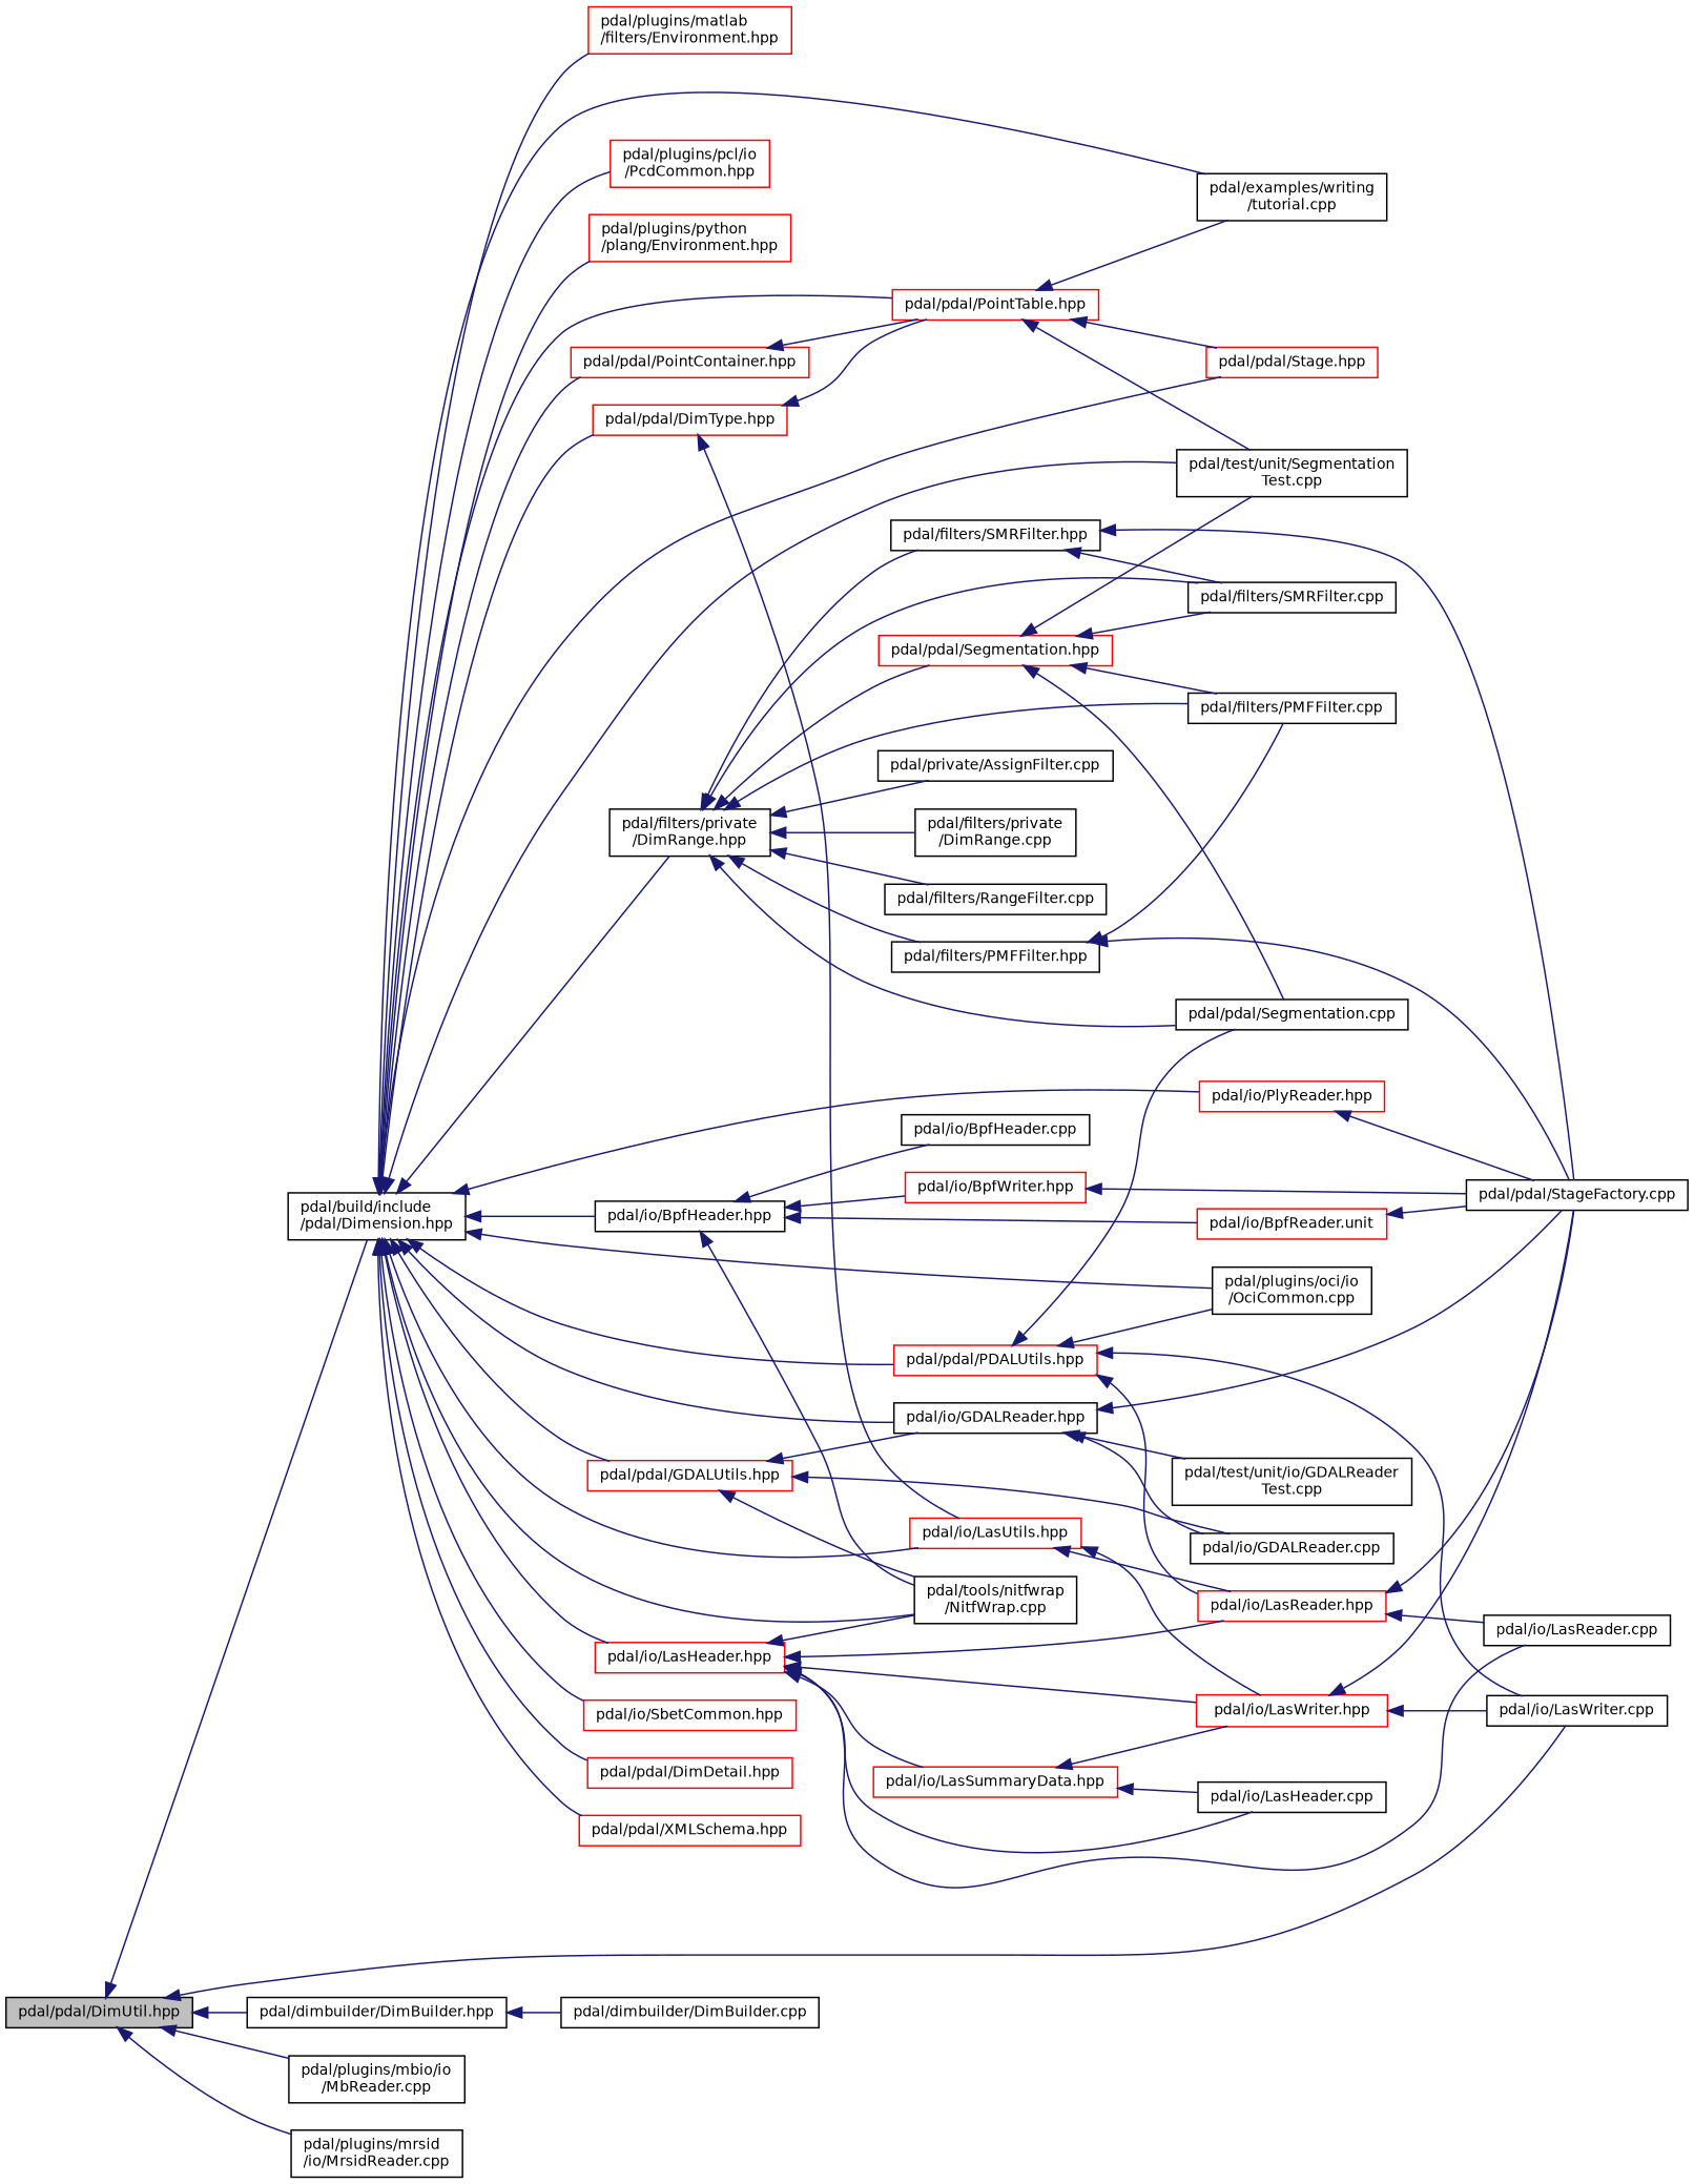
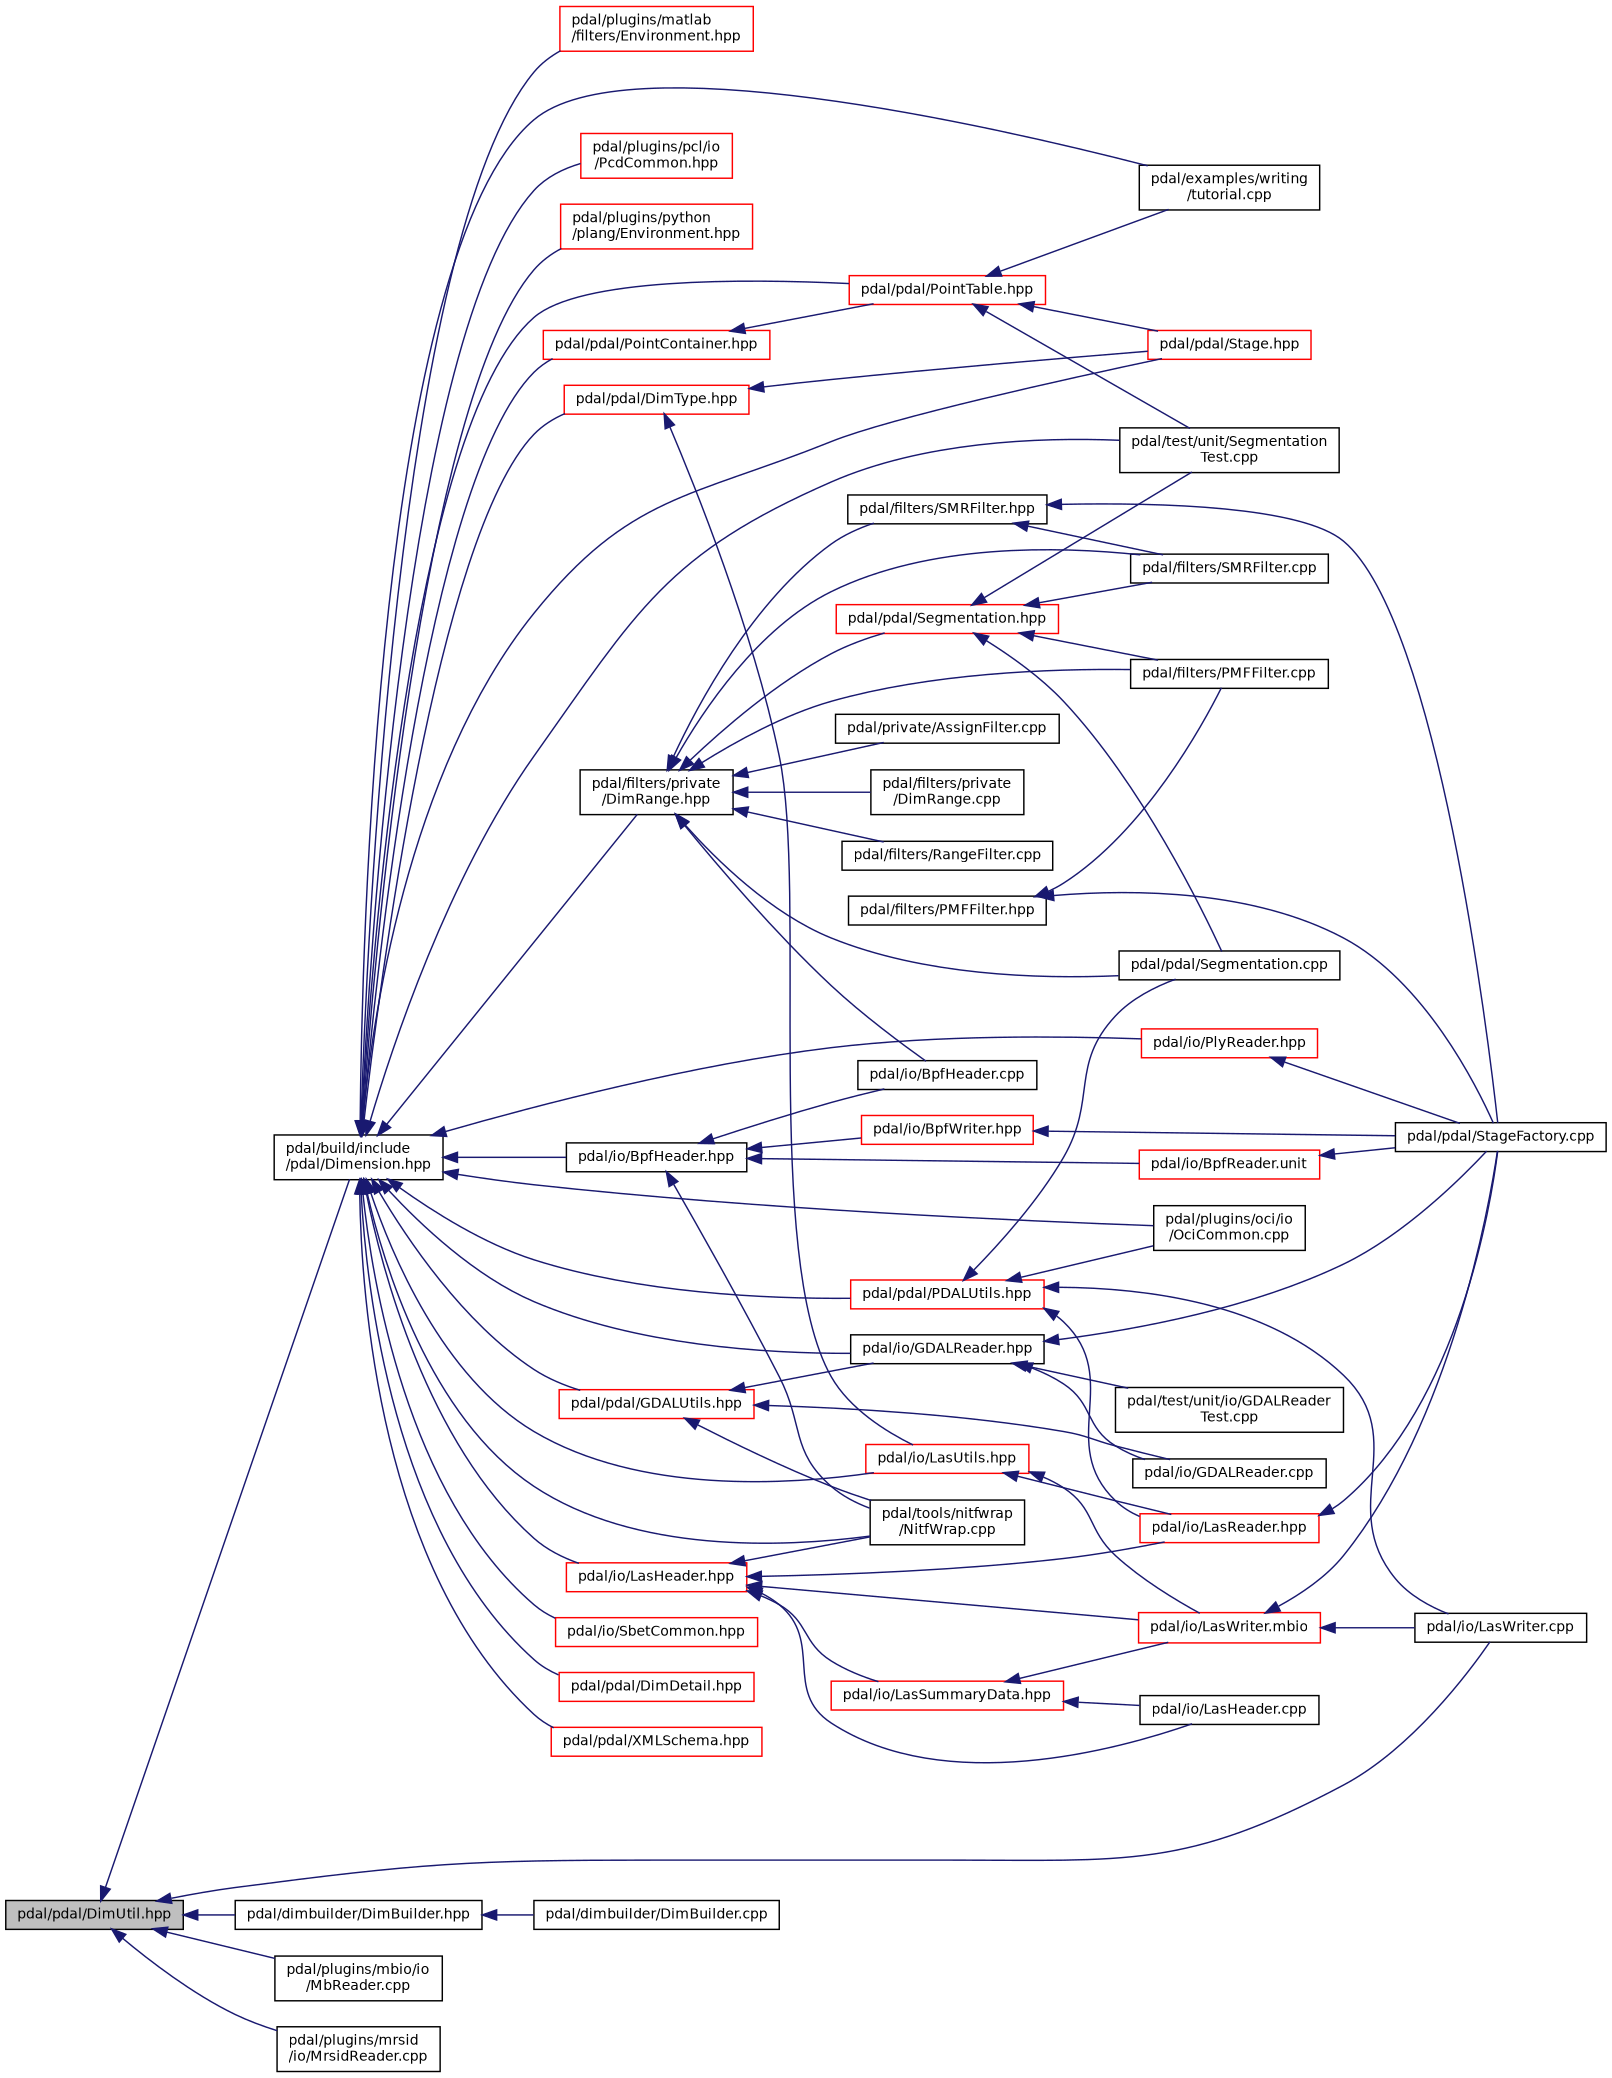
  digraph {
    rankdir=LR
    node [color=black fillcolor=white fontname=Helvetica fontsize=10 shape=record style=filled]
    edge [color=midnightblue dir=back fontname=Helvetica fontsize=10 labelfontname=Helvetica labelfontsize=10 style=solid]
    n1 [fillcolor=grey75 fontcolor=black height=0.2 label="pdal/pdal/DimUtil.hpp" width=0.4]
    n2 [height=0.2 label="pdal/build/include\l/pdal/Dimension.hpp" width=0.4]
    n3 [height=0.2 label="pdal/io/LasWriter.cpp" width=0.4]
    n4 [height=0.2 label="pdal/dimbuilder/DimBuilder.hpp" width=0.4]
    n5 [height=0.2 label="pdal/plugins/mbio/io\l/MbReader.cpp" width=0.4]
    n6 [height=0.2 label="pdal/plugins/mrsid\l/io/MrsidReader.cpp" width=0.4]
    n7 [height=0.2 label="pdal/examples/writing\l/tutorial.cpp" width=0.4]
    n8 [height=0.2 label="pdal/filters/private\l/DimRange.hpp" width=0.4]
    n9 [height=0.2 label="pdal/test/unit/Segmentation\lTest.cpp" width=0.4]
    n10 [height=0.2 label="pdal/io/BpfHeader.hpp" width=0.4]
    n11 [height=0.2 label="pdal/tools/nitfwrap\l/NitfWrap.cpp" width=0.4]
    n12 [height=0.2 label="pdal/io/GDALReader.hpp" width=0.4]
    n13 [color=red height=0.2 label="pdal/io/LasHeader.hpp" width=0.4]
    n14 [color=red height=0.2 label="pdal/io/LasUtils.hpp" width=0.4]
    n15 [color=red height=0.2 label="pdal/io/PlyReader.hpp" width=0.4]
    n16 [color=red height=0.2 label="pdal/io/SbetCommon.hpp" width=0.4]
    n17 [color=red height=0.2 label="pdal/pdal/DimDetail.hpp" width=0.4]
    n18 [color=red height=0.2 label="pdal/pdal/DimType.hpp" width=0.4]
    n19 [color=red height=0.2 label="pdal/pdal/Stage.hpp" width=0.4]
    n20 [color=red height=0.2 label="pdal/pdal/GDALUtils.hpp" width=0.4]
    n21 [color=red height=0.2 label="pdal/pdal/PDALUtils.hpp" width=0.4]
    n22 [height=0.2 label="pdal/plugins/oci/io\l/OciCommon.cpp" width=0.4]
    n23 [color=red height=0.2 label="pdal/pdal/PointContainer.hpp" width=0.4]
    n24 [color=red height=0.2 label="pdal/pdal/PointTable.hpp" width=0.4]
    n25 [color=red height=0.2 label="pdal/pdal/XMLSchema.hpp" width=0.4]
    n26 [color=red height=0.2 label="pdal/plugins/matlab\l/filters/Environment.hpp" width=0.4]
    n27 [color=red height=0.2 label="pdal/plugins/pcl/io\l/PcdCommon.hpp" width=0.4]
    n28 [color=red height=0.2 label="pdal/plugins/python\l/plang/Environment.hpp" width=0.4]
    n29 [height=0.2 label="pdal/dimbuilder/DimBuilder.cpp" width=0.4]
    n30 [height=0.2 label="pdal/private/AssignFilter.cpp" width=0.4]
    n31 [height=0.2 label="pdal/filters/PMFFilter.hpp" width=0.4]
    n32 [height=0.2 label="pdal/filters/PMFFilter.cpp" width=0.4]
    n33 [height=0.2 label="pdal/filters/private\l/DimRange.cpp" width=0.4]
    n34 [height=0.2 label="pdal/filters/RangeFilter.cpp" width=0.4]
    n35 [height=0.2 label="pdal/filters/SMRFilter.hpp" width=0.4]
    n36 [height=0.2 label="pdal/filters/SMRFilter.cpp" width=0.4]
    n37 [height=0.2 label="pdal/pdal/Segmentation.cpp" width=0.4]
    n38 [color=red height=0.2 label="pdal/pdal/Segmentation.hpp" width=0.4]
    n39 [height=0.2 label="pdal/io/BpfHeader.cpp" width=0.4]
    n40 [color=red height=0.2 label="pdal/io/BpfReader.unit" width=0.4]
    n41 [color=red height=0.2 label="pdal/io/BpfWriter.hpp" width=0.4]
    n42 [height=0.2 label="pdal/pdal/StageFactory.cpp" width=0.4]
    n43 [height=0.2 label="pdal/io/GDALReader.cpp" width=0.4]
    n44 [height=0.2 label="pdal/test/unit/io/GDALReader\lTest.cpp" width=0.4]
    n45 [height=0.2 label="pdal/io/LasHeader.cpp" width=0.4]
    n46 [color=red height=0.2 label="pdal/io/LasSummaryData.hpp" width=0.4]
-   n47 [color=red height=0.2 label="pdal/io/LasWriter.hpp" width=0.4]
+   n47 [color=red height=0.2 label="pdal/io/LasWriter.mbio" width=0.4]
    n48 [color=red height=0.2 label="pdal/io/LasReader.hpp" width=0.4]
-   n49 [height=0.2 label="pdal/io/LasReader.cpp" width=0.4]
    n1 -> n2
    n1 -> n3
    n1 -> n4
    n1 -> n5
    n1 -> n6
    n2 -> n7
    n2 -> n8
    n2 -> n9
    n2 -> n10
    n2 -> n11
    n2 -> n12
    n2 -> n13
    n2 -> n14
    n2 -> n15
    n2 -> n16
    n2 -> n17
    n2 -> n18
    n2 -> n19
    n2 -> n20
    n2 -> n21
    n2 -> n22
    n2 -> n23
    n2 -> n24
    n2 -> n25
    n2 -> n26
    n2 -> n27
    n2 -> n28
    n4 -> n29
    n8 -> n30
-   n8 -> n31
+   n8 -> n39
    n8 -> n32
    n8 -> n33
    n8 -> n34
    n8 -> n35
    n8 -> n36
    n8 -> n37
    n8 -> n38
    n10 -> n11
    n10 -> n39
    n10 -> n40
    n10 -> n41
    n12 -> n42
    n12 -> n43
    n12 -> n44
    n13 -> n11
    n13 -> n45
    n13 -> n46
    n13 -> n47
    n13 -> n48
-   n13 -> n49
    n14 -> n47
    n14 -> n48
    n15 -> n42
    n18 -> n14
-   n18 -> n24
+   n18 -> n19
    n20 -> n11
    n20 -> n12
    n20 -> n43
    n21 -> n3
    n21 -> n22
    n21 -> n37
    n21 -> n48
    n23 -> n24
    n24 -> n7
    n24 -> n9
    n24 -> n19
    n31 -> n32
    n31 -> n42
    n35 -> n36
    n35 -> n42
    n38 -> n9
    n38 -> n32
    n38 -> n36
    n38 -> n37
    n40 -> n42
    n41 -> n42
    n46 -> n45
    n46 -> n47
    n47 -> n3
    n47 -> n42
    n48 -> n42
-   n48 -> n49
  }
